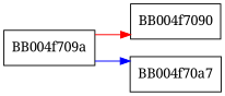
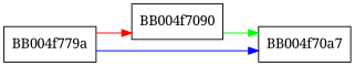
  digraph {
    fontname="Noto Serif"
    rankdir=LR
    splines=ortho
    node [fontname="Noto Serif" shape=box]
    edge [fontname="Noto Serif"]
    BB004f7090
    BB004f70a7
-   BB004f709a
+   BB004f709a [label=BB004f779a]
+   BB004f7090 -> BB004f70a7 [color=green]
    BB004f709a -> BB004f7090 [color=red]
    BB004f709a -> BB004f70a7 [color=blue]
  }
